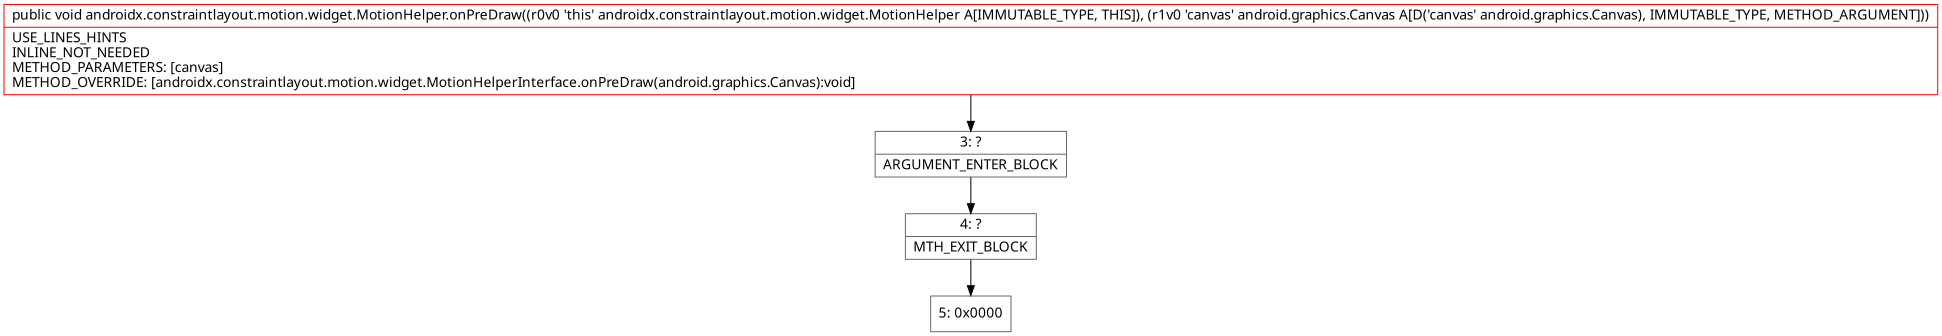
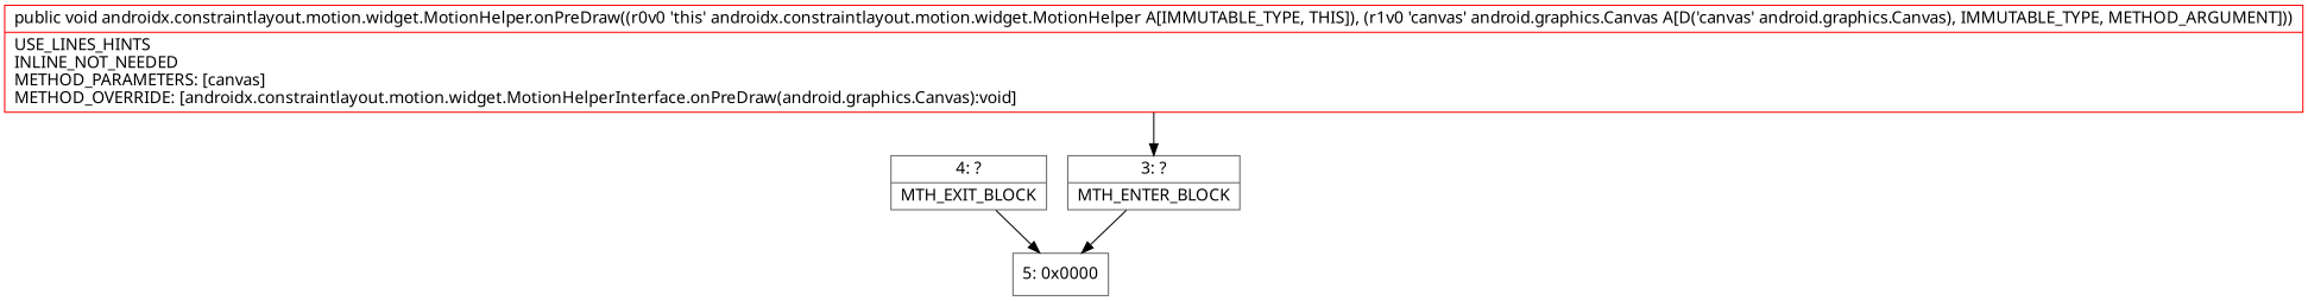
  digraph {
    fontname="Noto Sans"
    node [color=gray40 fontname="Noto Sans" shape=record]
    edge [fontname="Noto Sans"]
-   n1 [label="{3\:\ ?|ARGUMENT_ENTER_BLOCK\l}"]
+   n1 [label="{3\:\ ?|MTH_ENTER_BLOCK\l}"]
    n2 [label="{5\:\ 0x0000}"]
    n3 [label="{4\:\ ?|MTH_EXIT_BLOCK\l}"]
    n4 [color=red label="{public void androidx.constraintlayout.motion.widget.MotionHelper.onPreDraw((r0v0 'this' androidx.constraintlayout.motion.widget.MotionHelper A[IMMUTABLE_TYPE, THIS]), (r1v0 'canvas' android.graphics.Canvas A[D('canvas' android.graphics.Canvas), IMMUTABLE_TYPE, METHOD_ARGUMENT]))  | USE_LINES_HINTS\lINLINE_NOT_NEEDED\lMETHOD_PARAMETERS: [canvas]\lMETHOD_OVERRIDE: [androidx.constraintlayout.motion.widget.MotionHelperInterface.onPreDraw(android.graphics.Canvas):void]\l}"]
    subgraph cluster_1 {
      label="R(0)"
    }
-   n1 -> n3
+   n1 -> n2
    n3 -> n2
    n4 -> n1
  }
